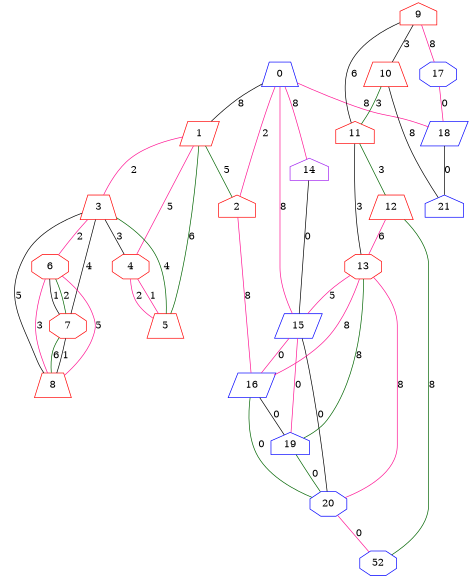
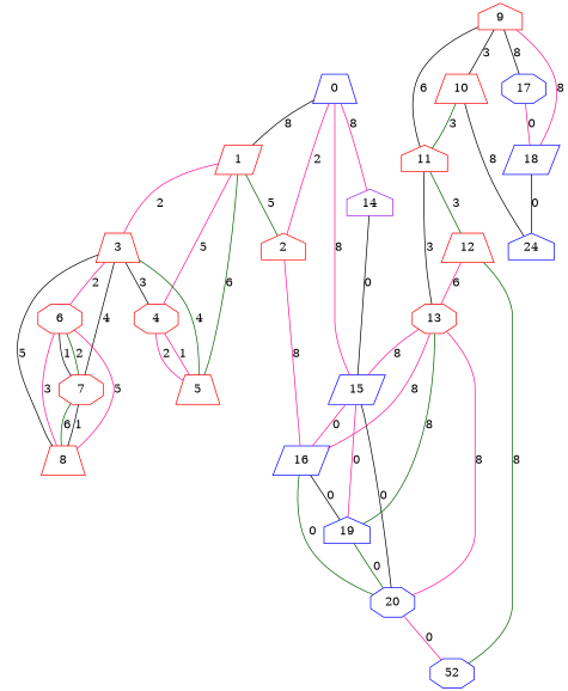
  graph {
    node [color=red shape=octagon weight=1]
    edge [color=deeppink]
    0 [color=blue shape=trapezium]
    1 [shape=parallelogram]
    2 [shape=house]
    14 [color=purple shape=house weight=4]
    15 [color=blue shape=parallelogram weight=3]
    3 [shape=trapezium]
    4
    5 [shape=trapezium]
    16 [color=blue shape=parallelogram weight=3]
    19 [color=blue shape=house weight=3]
    20 [color=blue weight=3]
    6
    7
    8 [shape=trapezium]
    9 [shape=house]
    10 [shape=trapezium]
    11 [shape=house]
    17 [color=blue weight=3]
    18 [color=blue shape=parallelogram weight=3]
-   21 [color=blue shape=house weight=3]
+   21 [color=blue shape=house weight=3 label=24]
    12 [shape=trapezium]
    13
    n23 [color=blue label=52 weight=3]
    0 -- 1 [color=black label=8]
    0 -- 2 [label=2]
    0 -- 14 [label=8]
    0 -- 15 [label=8]
    1 -- 2 [color=darkgreen label=5]
    1 -- 3 [label=2]
    1 -- 4 [label=5]
    1 -- 5 [color=darkgreen label=6]
    2 -- 16 [label=8]
    14 -- 15 [color=black label=0]
    15 -- 16 [label=0]
    15 -- 19 [label=0]
    15 -- 20 [color=black label=0]
    3 -- 4 [color=black label=3]
    3 -- 5 [color=darkgreen label=4]
    3 -- 6 [label=2]
    3 -- 7 [color=black label=4]
    3 -- 8 [color=black label=5]
    4 -- 5 [label=1]
    4 -- 5 [label=2]
    16 -- 19 [color=black label=0]
    16 -- 20 [color=darkgreen label=0]
    19 -- 20 [color=darkgreen label=0]
    20 -- n23 [label=0]
    6 -- 7 [color=darkgreen label=2]
    6 -- 7 [color=black label=1]
    6 -- 8 [label=3]
    6 -- 8 [label=5]
    7 -- 8 [color=black label=1]
    7 -- 8 [color=darkgreen label=6]
    9 -- 10 [color=black label=3]
    9 -- 11 [color=black label=6]
-   9 -- 17 [label=8]
-   0 -- 18 [label=8]
+   9 -- 17 [color=black label=8]
+   9 -- 18 [label=8]
    10 -- 11 [color=darkgreen label=3]
    10 -- 21 [color=black label=8]
    11 -- 12 [color=darkgreen label=3]
    11 -- 13 [color=black label=3]
    17 -- 18 [label=0]
    18 -- 21 [color=black label=0]
    12 -- 13 [label=6]
    12 -- n23 [color=darkgreen label=8]
-   13 -- 15 [label=5]
+   13 -- 15 [label=8]
    13 -- 16 [label=8]
    13 -- 19 [color=darkgreen label=8]
    13 -- 20 [label=8]
  }
